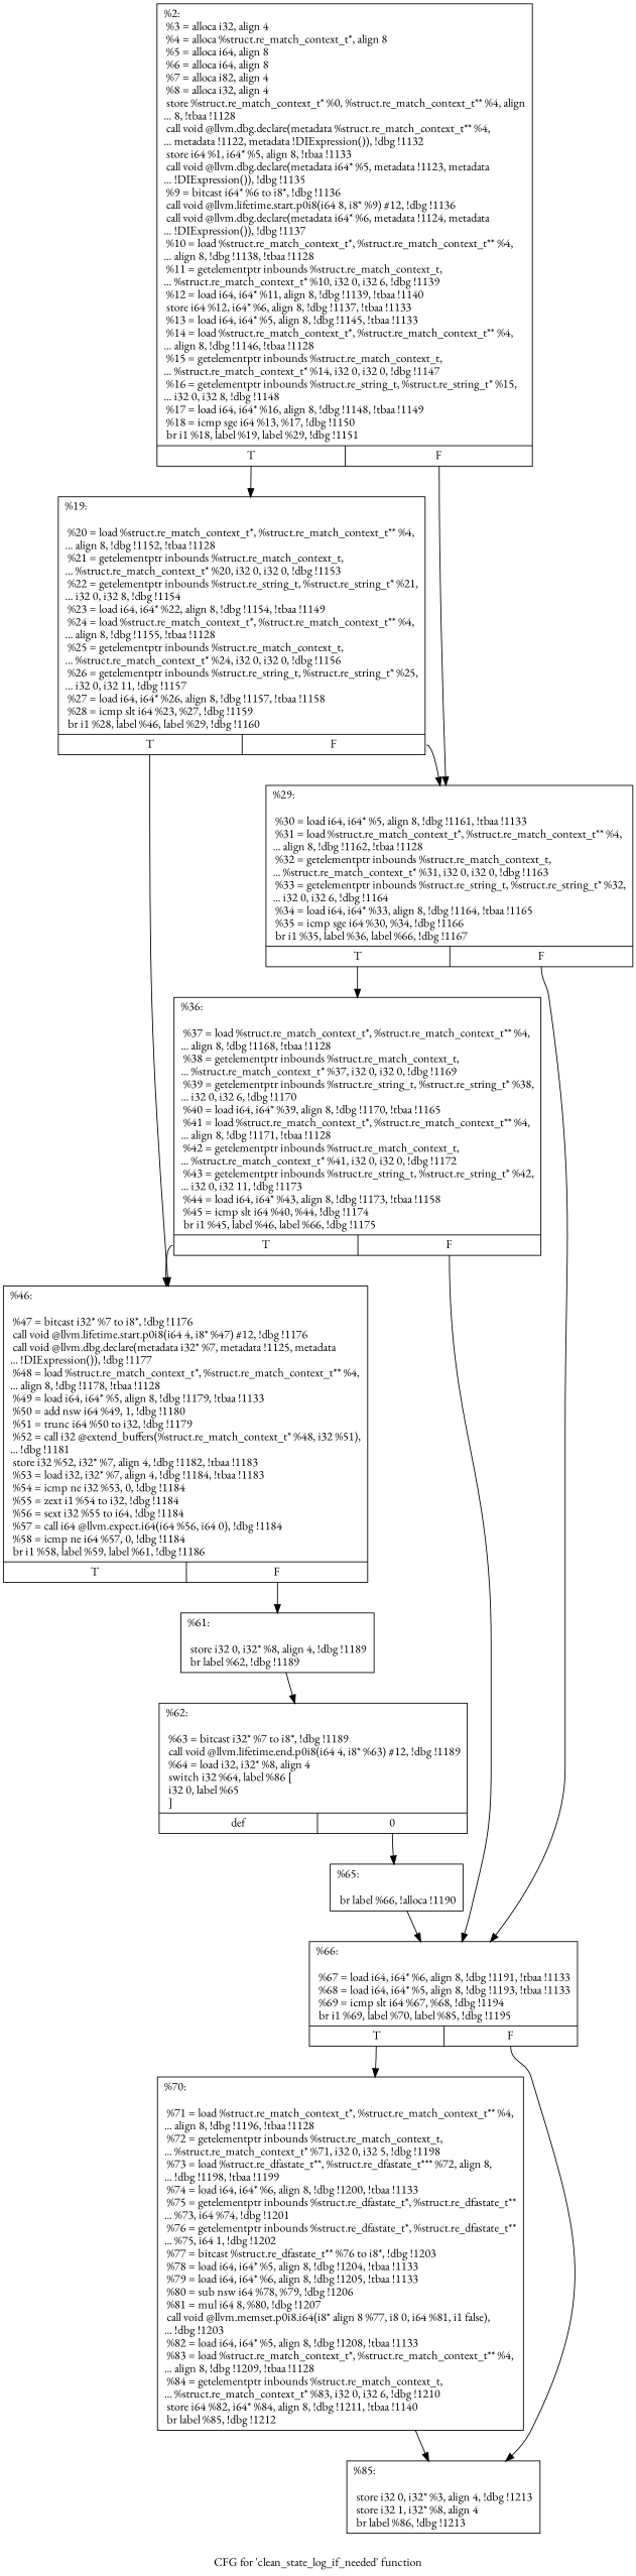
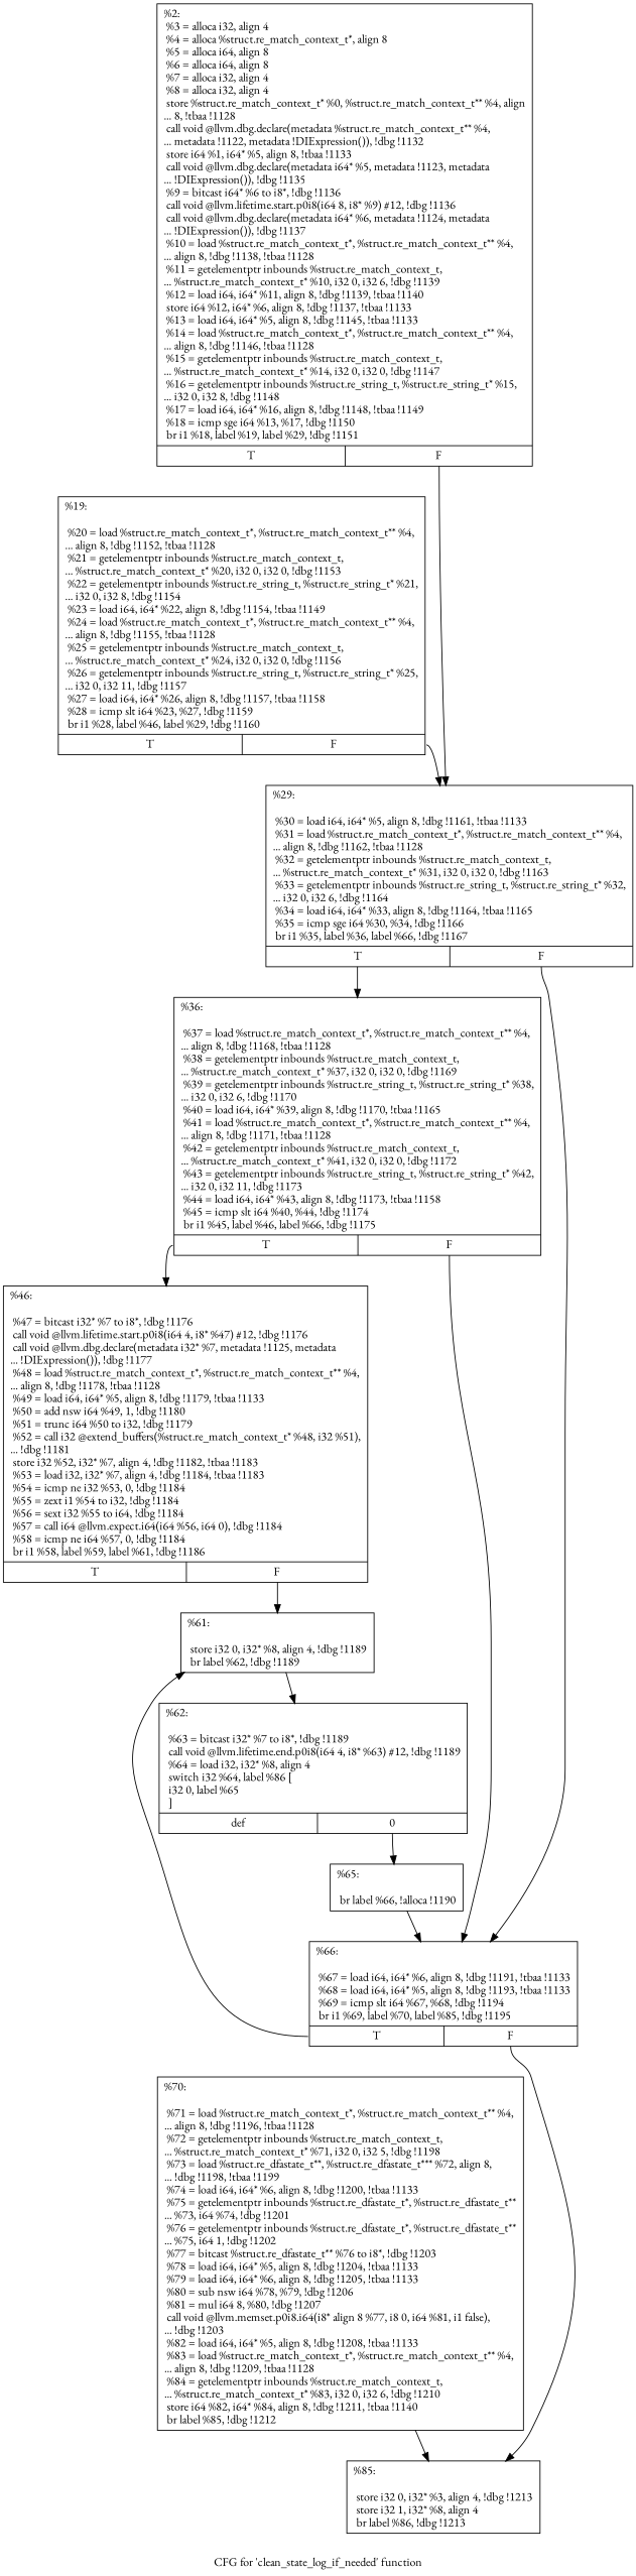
  digraph {
    fontname="EB Garamond"
    label="CFG for 'clean_state_log_if_needed' function"
    node [fontname="EB Garamond" shape=record]
    edge [fontname="EB Garamond" tailport=s0]
-   n1 [label="{%2:\l  %3 = alloca i32, align 4\l  %4 = alloca %struct.re_match_context_t*, align 8\l  %5 = alloca i64, align 8\l  %6 = alloca i64, align 8\l  %7 = alloca i82, align 4\l  %8 = alloca i32, align 4\l  store %struct.re_match_context_t* %0, %struct.re_match_context_t** %4, align\l... 8, !tbaa !1128\l  call void @llvm.dbg.declare(metadata %struct.re_match_context_t** %4,\l... metadata !1122, metadata !DIExpression()), !dbg !1132\l  store i64 %1, i64* %5, align 8, !tbaa !1133\l  call void @llvm.dbg.declare(metadata i64* %5, metadata !1123, metadata\l... !DIExpression()), !dbg !1135\l  %9 = bitcast i64* %6 to i8*, !dbg !1136\l  call void @llvm.lifetime.start.p0i8(i64 8, i8* %9) #12, !dbg !1136\l  call void @llvm.dbg.declare(metadata i64* %6, metadata !1124, metadata\l... !DIExpression()), !dbg !1137\l  %10 = load %struct.re_match_context_t*, %struct.re_match_context_t** %4,\l... align 8, !dbg !1138, !tbaa !1128\l  %11 = getelementptr inbounds %struct.re_match_context_t,\l... %struct.re_match_context_t* %10, i32 0, i32 6, !dbg !1139\l  %12 = load i64, i64* %11, align 8, !dbg !1139, !tbaa !1140\l  store i64 %12, i64* %6, align 8, !dbg !1137, !tbaa !1133\l  %13 = load i64, i64* %5, align 8, !dbg !1145, !tbaa !1133\l  %14 = load %struct.re_match_context_t*, %struct.re_match_context_t** %4,\l... align 8, !dbg !1146, !tbaa !1128\l  %15 = getelementptr inbounds %struct.re_match_context_t,\l... %struct.re_match_context_t* %14, i32 0, i32 0, !dbg !1147\l  %16 = getelementptr inbounds %struct.re_string_t, %struct.re_string_t* %15,\l... i32 0, i32 8, !dbg !1148\l  %17 = load i64, i64* %16, align 8, !dbg !1148, !tbaa !1149\l  %18 = icmp sge i64 %13, %17, !dbg !1150\l  br i1 %18, label %19, label %29, !dbg !1151\l|{<s0>T|<s1>F}}"]
+   n1 [label="{%2:\l  %3 = alloca i32, align 4\l  %4 = alloca %struct.re_match_context_t*, align 8\l  %5 = alloca i64, align 8\l  %6 = alloca i64, align 8\l  %7 = alloca i32, align 4\l  %8 = alloca i32, align 4\l  store %struct.re_match_context_t* %0, %struct.re_match_context_t** %4, align\l... 8, !tbaa !1128\l  call void @llvm.dbg.declare(metadata %struct.re_match_context_t** %4,\l... metadata !1122, metadata !DIExpression()), !dbg !1132\l  store i64 %1, i64* %5, align 8, !tbaa !1133\l  call void @llvm.dbg.declare(metadata i64* %5, metadata !1123, metadata\l... !DIExpression()), !dbg !1135\l  %9 = bitcast i64* %6 to i8*, !dbg !1136\l  call void @llvm.lifetime.start.p0i8(i64 8, i8* %9) #12, !dbg !1136\l  call void @llvm.dbg.declare(metadata i64* %6, metadata !1124, metadata\l... !DIExpression()), !dbg !1137\l  %10 = load %struct.re_match_context_t*, %struct.re_match_context_t** %4,\l... align 8, !dbg !1138, !tbaa !1128\l  %11 = getelementptr inbounds %struct.re_match_context_t,\l... %struct.re_match_context_t* %10, i32 0, i32 6, !dbg !1139\l  %12 = load i64, i64* %11, align 8, !dbg !1139, !tbaa !1140\l  store i64 %12, i64* %6, align 8, !dbg !1137, !tbaa !1133\l  %13 = load i64, i64* %5, align 8, !dbg !1145, !tbaa !1133\l  %14 = load %struct.re_match_context_t*, %struct.re_match_context_t** %4,\l... align 8, !dbg !1146, !tbaa !1128\l  %15 = getelementptr inbounds %struct.re_match_context_t,\l... %struct.re_match_context_t* %14, i32 0, i32 0, !dbg !1147\l  %16 = getelementptr inbounds %struct.re_string_t, %struct.re_string_t* %15,\l... i32 0, i32 8, !dbg !1148\l  %17 = load i64, i64* %16, align 8, !dbg !1148, !tbaa !1149\l  %18 = icmp sge i64 %13, %17, !dbg !1150\l  br i1 %18, label %19, label %29, !dbg !1151\l|{<s0>T|<s1>F}}"]
    n2 [label="{%19:\l\l  %20 = load %struct.re_match_context_t*, %struct.re_match_context_t** %4,\l... align 8, !dbg !1152, !tbaa !1128\l  %21 = getelementptr inbounds %struct.re_match_context_t,\l... %struct.re_match_context_t* %20, i32 0, i32 0, !dbg !1153\l  %22 = getelementptr inbounds %struct.re_string_t, %struct.re_string_t* %21,\l... i32 0, i32 8, !dbg !1154\l  %23 = load i64, i64* %22, align 8, !dbg !1154, !tbaa !1149\l  %24 = load %struct.re_match_context_t*, %struct.re_match_context_t** %4,\l... align 8, !dbg !1155, !tbaa !1128\l  %25 = getelementptr inbounds %struct.re_match_context_t,\l... %struct.re_match_context_t* %24, i32 0, i32 0, !dbg !1156\l  %26 = getelementptr inbounds %struct.re_string_t, %struct.re_string_t* %25,\l... i32 0, i32 11, !dbg !1157\l  %27 = load i64, i64* %26, align 8, !dbg !1157, !tbaa !1158\l  %28 = icmp slt i64 %23, %27, !dbg !1159\l  br i1 %28, label %46, label %29, !dbg !1160\l|{<s0>T|<s1>F}}"]
    n3 [label="{%29:\l\l  %30 = load i64, i64* %5, align 8, !dbg !1161, !tbaa !1133\l  %31 = load %struct.re_match_context_t*, %struct.re_match_context_t** %4,\l... align 8, !dbg !1162, !tbaa !1128\l  %32 = getelementptr inbounds %struct.re_match_context_t,\l... %struct.re_match_context_t* %31, i32 0, i32 0, !dbg !1163\l  %33 = getelementptr inbounds %struct.re_string_t, %struct.re_string_t* %32,\l... i32 0, i32 6, !dbg !1164\l  %34 = load i64, i64* %33, align 8, !dbg !1164, !tbaa !1165\l  %35 = icmp sge i64 %30, %34, !dbg !1166\l  br i1 %35, label %36, label %66, !dbg !1167\l|{<s0>T|<s1>F}}"]
    n4 [label="{%46:\l\l  %47 = bitcast i32* %7 to i8*, !dbg !1176\l  call void @llvm.lifetime.start.p0i8(i64 4, i8* %47) #12, !dbg !1176\l  call void @llvm.dbg.declare(metadata i32* %7, metadata !1125, metadata\l... !DIExpression()), !dbg !1177\l  %48 = load %struct.re_match_context_t*, %struct.re_match_context_t** %4,\l... align 8, !dbg !1178, !tbaa !1128\l  %49 = load i64, i64* %5, align 8, !dbg !1179, !tbaa !1133\l  %50 = add nsw i64 %49, 1, !dbg !1180\l  %51 = trunc i64 %50 to i32, !dbg !1179\l  %52 = call i32 @extend_buffers(%struct.re_match_context_t* %48, i32 %51),\l... !dbg !1181\l  store i32 %52, i32* %7, align 4, !dbg !1182, !tbaa !1183\l  %53 = load i32, i32* %7, align 4, !dbg !1184, !tbaa !1183\l  %54 = icmp ne i32 %53, 0, !dbg !1184\l  %55 = zext i1 %54 to i32, !dbg !1184\l  %56 = sext i32 %55 to i64, !dbg !1184\l  %57 = call i64 @llvm.expect.i64(i64 %56, i64 0), !dbg !1184\l  %58 = icmp ne i64 %57, 0, !dbg !1184\l  br i1 %58, label %59, label %61, !dbg !1186\l|{<s0>T|<s1>F}}"]
    n5 [label="{%36:\l\l  %37 = load %struct.re_match_context_t*, %struct.re_match_context_t** %4,\l... align 8, !dbg !1168, !tbaa !1128\l  %38 = getelementptr inbounds %struct.re_match_context_t,\l... %struct.re_match_context_t* %37, i32 0, i32 0, !dbg !1169\l  %39 = getelementptr inbounds %struct.re_string_t, %struct.re_string_t* %38,\l... i32 0, i32 6, !dbg !1170\l  %40 = load i64, i64* %39, align 8, !dbg !1170, !tbaa !1165\l  %41 = load %struct.re_match_context_t*, %struct.re_match_context_t** %4,\l... align 8, !dbg !1171, !tbaa !1128\l  %42 = getelementptr inbounds %struct.re_match_context_t,\l... %struct.re_match_context_t* %41, i32 0, i32 0, !dbg !1172\l  %43 = getelementptr inbounds %struct.re_string_t, %struct.re_string_t* %42,\l... i32 0, i32 11, !dbg !1173\l  %44 = load i64, i64* %43, align 8, !dbg !1173, !tbaa !1158\l  %45 = icmp slt i64 %40, %44, !dbg !1174\l  br i1 %45, label %46, label %66, !dbg !1175\l|{<s0>T|<s1>F}}"]
    n6 [label="{%66:\l\l  %67 = load i64, i64* %6, align 8, !dbg !1191, !tbaa !1133\l  %68 = load i64, i64* %5, align 8, !dbg !1193, !tbaa !1133\l  %69 = icmp slt i64 %67, %68, !dbg !1194\l  br i1 %69, label %70, label %85, !dbg !1195\l|{<s0>T|<s1>F}}"]
    n7 [label="{%61:\l\l  store i32 0, i32* %8, align 4, !dbg !1189\l  br label %62, !dbg !1189\l}"]
    n8 [label="{%70:\l\l  %71 = load %struct.re_match_context_t*, %struct.re_match_context_t** %4,\l... align 8, !dbg !1196, !tbaa !1128\l  %72 = getelementptr inbounds %struct.re_match_context_t,\l... %struct.re_match_context_t* %71, i32 0, i32 5, !dbg !1198\l  %73 = load %struct.re_dfastate_t**, %struct.re_dfastate_t*** %72, align 8,\l... !dbg !1198, !tbaa !1199\l  %74 = load i64, i64* %6, align 8, !dbg !1200, !tbaa !1133\l  %75 = getelementptr inbounds %struct.re_dfastate_t*, %struct.re_dfastate_t**\l... %73, i64 %74, !dbg !1201\l  %76 = getelementptr inbounds %struct.re_dfastate_t*, %struct.re_dfastate_t**\l... %75, i64 1, !dbg !1202\l  %77 = bitcast %struct.re_dfastate_t** %76 to i8*, !dbg !1203\l  %78 = load i64, i64* %5, align 8, !dbg !1204, !tbaa !1133\l  %79 = load i64, i64* %6, align 8, !dbg !1205, !tbaa !1133\l  %80 = sub nsw i64 %78, %79, !dbg !1206\l  %81 = mul i64 8, %80, !dbg !1207\l  call void @llvm.memset.p0i8.i64(i8* align 8 %77, i8 0, i64 %81, i1 false),\l... !dbg !1203\l  %82 = load i64, i64* %5, align 8, !dbg !1208, !tbaa !1133\l  %83 = load %struct.re_match_context_t*, %struct.re_match_context_t** %4,\l... align 8, !dbg !1209, !tbaa !1128\l  %84 = getelementptr inbounds %struct.re_match_context_t,\l... %struct.re_match_context_t* %83, i32 0, i32 6, !dbg !1210\l  store i64 %82, i64* %84, align 8, !dbg !1211, !tbaa !1140\l  br label %85, !dbg !1212\l}"]
    n9 [label="{%85:\l\l  store i32 0, i32* %3, align 4, !dbg !1213\l  store i32 1, i32* %8, align 4\l  br label %86, !dbg !1213\l}"]
    n10 [label="{%62:\l\l  %63 = bitcast i32* %7 to i8*, !dbg !1189\l  call void @llvm.lifetime.end.p0i8(i64 4, i8* %63) #12, !dbg !1189\l  %64 = load i32, i32* %8, align 4\l  switch i32 %64, label %86 [\l    i32 0, label %65\l  ]\l|{<s0>def|<s1>0}}"]
    n11 [label="{%65:\l\l  br label %66, !alloca !1190\l}"]
-   n1 -> n2
    n1 -> n3 [tailport=s1]
    n2 -> n3 [tailport=s1]
-   n2 -> n4
    n3 -> n5
    n3 -> n6 [tailport=s1]
    n4 -> n7 [tailport=s1]
    n5 -> n4
    n5 -> n6 [tailport=s1]
-   n6 -> n8
+   n6 -> n7
    n6 -> n9 [tailport=s1]
    n7 -> n10
    n8 -> n9
    n10 -> n11 [tailport=s1]
    n11 -> n6
  }
